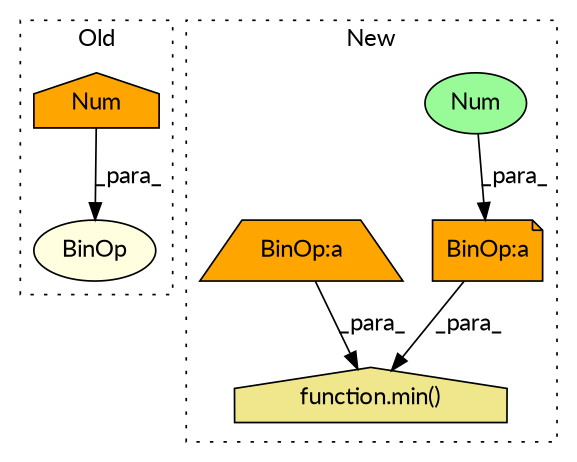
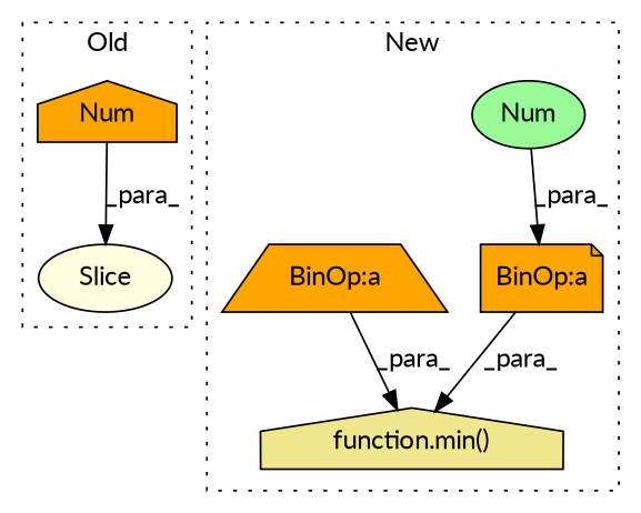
  digraph {
    fontname=Lato
    node [a=76 l=4 shape=ellipse style=filled fillcolor=orange fontname=Lato]
    edge [fontname=Lato]
-   n1 [a=80 label=BinOp s=2003 fillcolor=lightyellow]
+   n1 [a=80 label=Slice s=2003 fillcolor=lightyellow]
    n2 [l=3 label=Num s=2004 shape=house]
    n3 [a=75 l="4,1" label="function.min()" s="3111,3142" shape=house fillcolor=khaki]
    n4 [a=82 label="BinOp:a" s=3137 shape=note]
    n5 [l=1 label=Num s=3141 fillcolor=palegreen]
    n6 [a=82 l=3 label="BinOp:a" s=3031 shape=trapezium]
    subgraph cluster_1 {
      label=Old
      style=dotted
      n1
      n2
    }
    subgraph cluster_2 {
      label=New
      style=dotted
      n3
      n4
      n5
      n6
    }
    n2 -> n1 [label=_para_]
    n4 -> n3 [label=_para_]
    n5 -> n4 [label=_para_]
    n6 -> n3 [label=_para_]
  }
